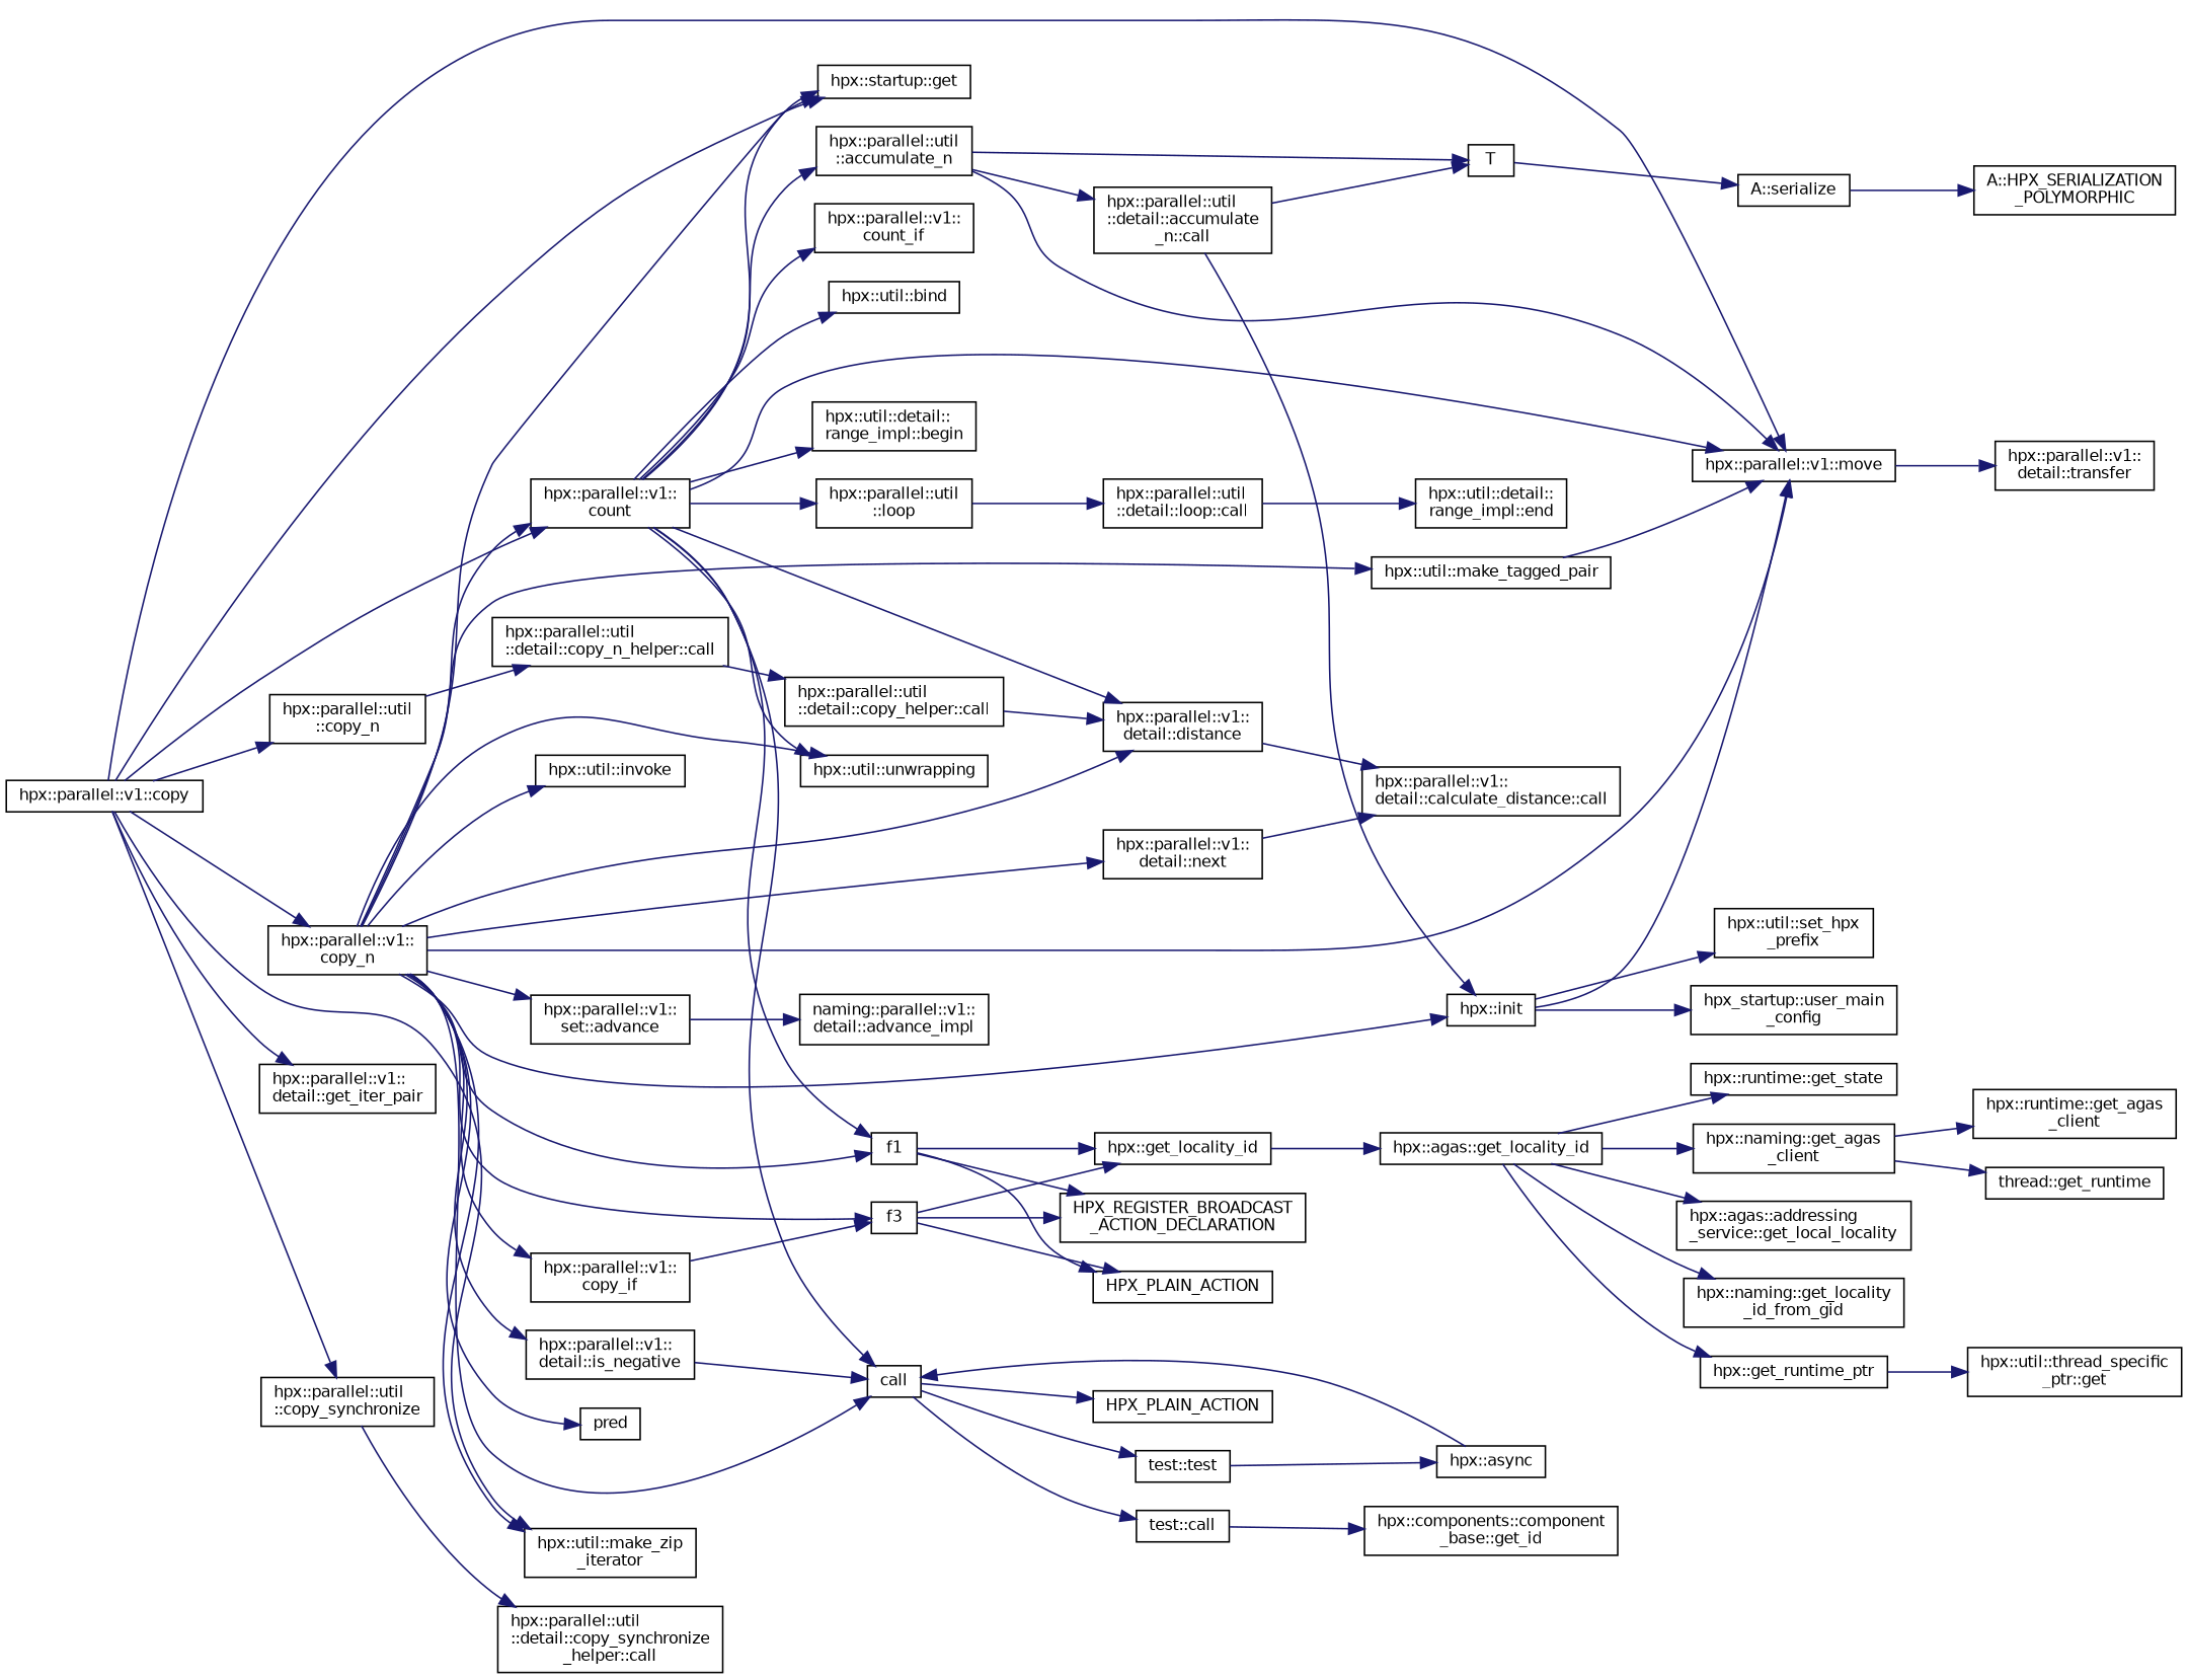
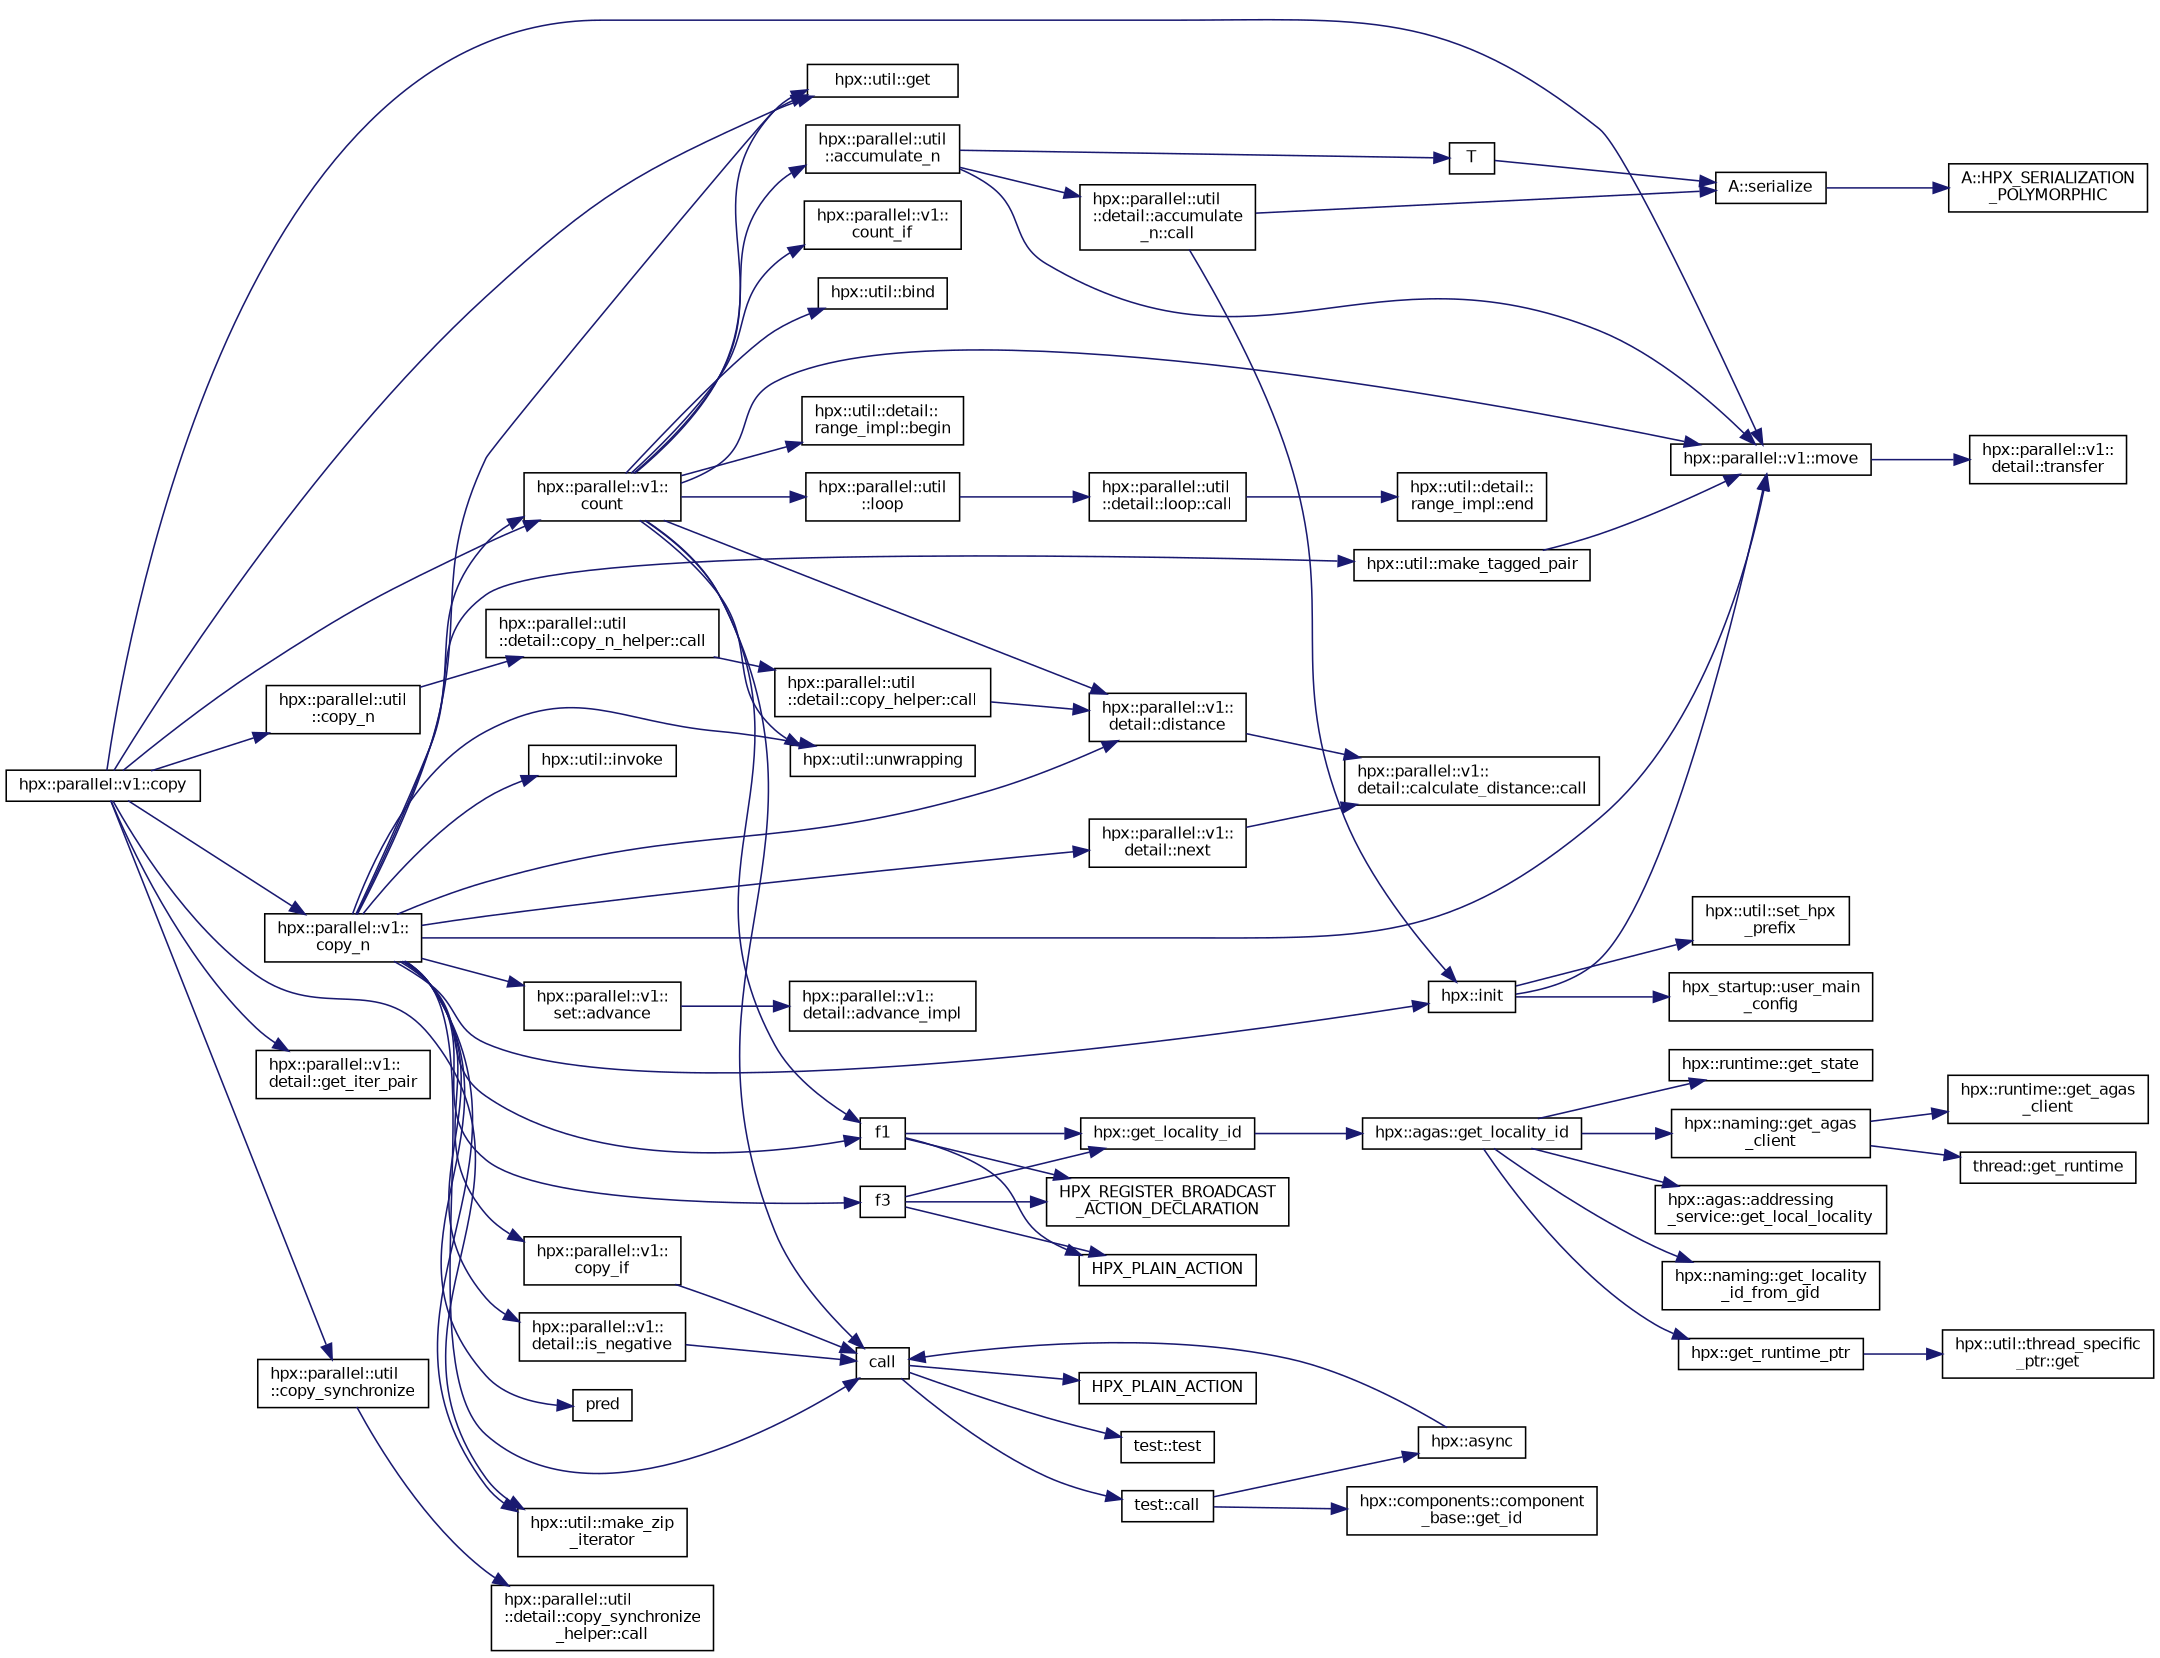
  digraph {
    rankdir=LR
    node [color=black fillcolor=white fontname=Helvetica fontsize=10 shape=record style=filled]
    edge [color=midnightblue fontname=Helvetica fontsize=10 labelfontname=Helvetica labelfontsize=10 style=solid]
    n1 [height=0.2 label="hpx::parallel::v1::copy" width=0.4]
    n2 [height=0.2 label="hpx::parallel::v1::\lcopy_n" width=0.4]
    n3 [height=0.2 label="hpx::parallel::v1::move" width=0.4]
-   n4 [height=0.2 label="hpx::startup::get" width=0.4]
+   n4 [height=0.2 label="hpx::util::get" width=0.4]
    n5 [height=0.2 label="hpx::parallel::v1::\lcount" width=0.4]
    n6 [height=0.2 label="hpx::util::make_zip\l_iterator" width=0.4]
    n7 [height=0.2 label="hpx::parallel::util\l::copy_n" width=0.4]
    n8 [height=0.2 label="hpx::parallel::v1::\ldetail::get_iter_pair" width=0.4]
    n9 [height=0.2 label="hpx::parallel::util\l::copy_synchronize" width=0.4]
    n10 [height=0.2 label="hpx::util::make_tagged_pair" width=0.4]
    n11 [height=0.2 label="hpx::parallel::v1::\ldetail::is_negative" width=0.4]
    n12 [height=0.2 label=call width=0.4]
    n13 [height=0.2 label=pred width=0.4]
    n14 [height=0.2 label="hpx::util::invoke" width=0.4]
    n15 [height=0.2 label="hpx::parallel::v1::\lcopy_if" width=0.4]
    n16 [height=0.2 label=f1 width=0.4]
    n17 [height=0.2 label="hpx::parallel::v1::\ldetail::distance" width=0.4]
    n18 [height=0.2 label="hpx::util::unwrapping" width=0.4]
    n19 [height=0.2 label="hpx::init" width=0.4]
    n20 [height=0.2 label=f3 width=0.4]
    n21 [height=0.2 label="hpx::parallel::v1::\ldetail::next" width=0.4]
    n22 [height=0.2 label="hpx::parallel::v1::\lset::advance" width=0.4]
    n23 [height=0.2 label="hpx::parallel::v1::\ldetail::transfer" width=0.4]
    n24 [height=0.2 label="hpx::parallel::v1::\lcount_if" width=0.4]
    n25 [height=0.2 label="hpx::parallel::util\l::loop" width=0.4]
    n26 [height=0.2 label="hpx::util::bind" width=0.4]
    n27 [height=0.2 label="hpx::parallel::util\l::accumulate_n" width=0.4]
    n28 [height=0.2 label="hpx::util::detail::\lrange_impl::begin" width=0.4]
    n29 [height=0.2 label="hpx::parallel::util\l::detail::copy_n_helper::call" width=0.4]
    n30 [height=0.2 label="hpx::parallel::util\l::detail::copy_synchronize\l_helper::call" width=0.4]
    n31 [height=0.2 label="test::test" width=0.4]
    n32 [height=0.2 label=HPX_PLAIN_ACTION width=0.4]
    n33 [height=0.2 label="test::call" width=0.4]
    n34 [height=0.2 label="hpx::get_locality_id" width=0.4]
    n35 [height=0.2 label=HPX_PLAIN_ACTION width=0.4]
    n36 [height=0.2 label="HPX_REGISTER_BROADCAST\l_ACTION_DECLARATION" width=0.4]
    n37 [height=0.2 label="hpx::parallel::v1::\ldetail::calculate_distance::call" width=0.4]
    n38 [height=0.2 label="hpx::util::set_hpx\l_prefix" width=0.4]
    n39 [height=0.2 label="hpx_startup::user_main\l_config" width=0.4]
-   n40 [height=0.2 label="naming::parallel::v1::\ldetail::advance_impl" width=0.4]
+   n40 [height=0.2 label="hpx::parallel::v1::\ldetail::advance_impl" width=0.4]
    n41 [height=0.2 label="hpx::async" width=0.4]
    n42 [height=0.2 label="hpx::components::component\l_base::get_id" width=0.4]
    n43 [height=0.2 label="hpx::parallel::util\l::detail::loop::call" width=0.4]
    n44 [height=0.2 label="hpx::parallel::util\l::detail::accumulate\l_n::call" width=0.4]
    n45 [height=0.2 label=T width=0.4]
    n46 [height=0.2 label="hpx::agas::get_locality_id" width=0.4]
    n47 [height=0.2 label="hpx::get_runtime_ptr" width=0.4]
    n48 [height=0.2 label="hpx::runtime::get_state" width=0.4]
    n49 [height=0.2 label="hpx::naming::get_agas\l_client" width=0.4]
    n50 [height=0.2 label="hpx::agas::addressing\l_service::get_local_locality" width=0.4]
    n51 [height=0.2 label="hpx::naming::get_locality\l_id_from_gid" width=0.4]
    n52 [height=0.2 label="hpx::util::thread_specific\l_ptr::get" width=0.4]
    n53 [height=0.2 label="thread::get_runtime" width=0.4]
    n54 [height=0.2 label="hpx::runtime::get_agas\l_client" width=0.4]
    n55 [height=0.2 label="hpx::util::detail::\lrange_impl::end" width=0.4]
    n56 [height=0.2 label="A::serialize" width=0.4]
    n57 [height=0.2 label="A::HPX_SERIALIZATION\l_POLYMORPHIC" width=0.4]
    n58 [height=0.2 label="hpx::parallel::util\l::detail::copy_helper::call" width=0.4]
    n1 -> n2
    n1 -> n3
    n1 -> n4
    n1 -> n5
    n1 -> n6
    n1 -> n7
    n1 -> n8
    n1 -> n9
    n2 -> n3
    n2 -> n4
    n2 -> n5
    n2 -> n6
    n2 -> n10
    n2 -> n11
    n2 -> n12
    n2 -> n13
    n2 -> n14
    n2 -> n15
    n2 -> n16
    n2 -> n17
    n2 -> n18
    n2 -> n19
    n2 -> n20
    n2 -> n21
    n2 -> n22
    n3 -> n23
    n5 -> n3
    n5 -> n4
    n5 -> n12
    n5 -> n16
    n5 -> n17
    n5 -> n18
    n5 -> n24
    n5 -> n25
    n5 -> n26
    n5 -> n27
    n5 -> n28
    n7 -> n29
    n9 -> n30
    n10 -> n3
    n11 -> n12
    n12 -> n31
    n12 -> n32
    n12 -> n33
-   n15 -> n20
+   n15 -> n12
    n16 -> n34
    n16 -> n35
    n16 -> n36
    n17 -> n37
    n19 -> n3
    n19 -> n38
    n19 -> n39
    n20 -> n34
    n20 -> n35
    n20 -> n36
    n21 -> n37
    n22 -> n40
    n25 -> n43
    n27 -> n3
    n27 -> n44
    n27 -> n45
    n29 -> n58
-   n31 -> n41
+   n33 -> n41
    n33 -> n42
    n34 -> n46
    n41 -> n12
    n43 -> n55
    n44 -> n19
-   n44 -> n45
+   n44 -> n56
    n45 -> n56
    n46 -> n47
    n46 -> n48
    n46 -> n49
    n46 -> n50
    n46 -> n51
    n47 -> n52
    n49 -> n53
    n49 -> n54
    n56 -> n57
    n58 -> n17
  }
